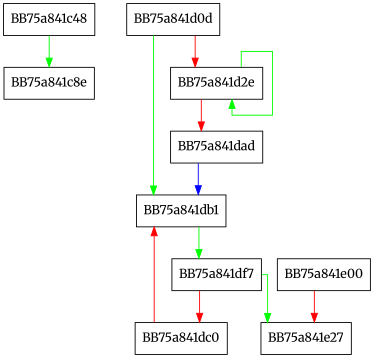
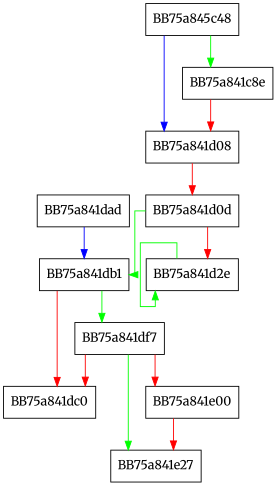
  digraph {
    fontname=Merriweather
    splines=ortho
    node [fontname=Merriweather shape=box]
    edge [color=red fontname=Merriweather]
-   BB75a841c48
+   BB75a841c48 [label=BB75a845c48]
+   BB75a841d08
    BB75a841c8e
    BB75a841d0d
    BB75a841db1
    BB75a841d2e
    BB75a841df7
    BB75a841dc0
    BB75a841dad
    BB75a841e27
    BB75a841e00
+   BB75a841c48 -> BB75a841d08 [color=blue]
    BB75a841c48 -> BB75a841c8e [color=green]
+   BB75a841d08 -> BB75a841d0d
+   BB75a841c8e -> BB75a841d08
    BB75a841d0d -> BB75a841db1 [color=green]
    BB75a841d0d -> BB75a841d2e
    BB75a841db1 -> BB75a841df7 [color=green]
-   BB75a841dc0 -> BB75a841db1
+   BB75a841db1 -> BB75a841dc0
    BB75a841d2e -> BB75a841d2e [color=green]
-   BB75a841d2e -> BB75a841dad
    BB75a841df7 -> BB75a841dc0
    BB75a841df7 -> BB75a841e27 [color=green]
+   BB75a841df7 -> BB75a841e00
    BB75a841dad -> BB75a841db1 [color=blue]
    BB75a841e00 -> BB75a841e27
  }
